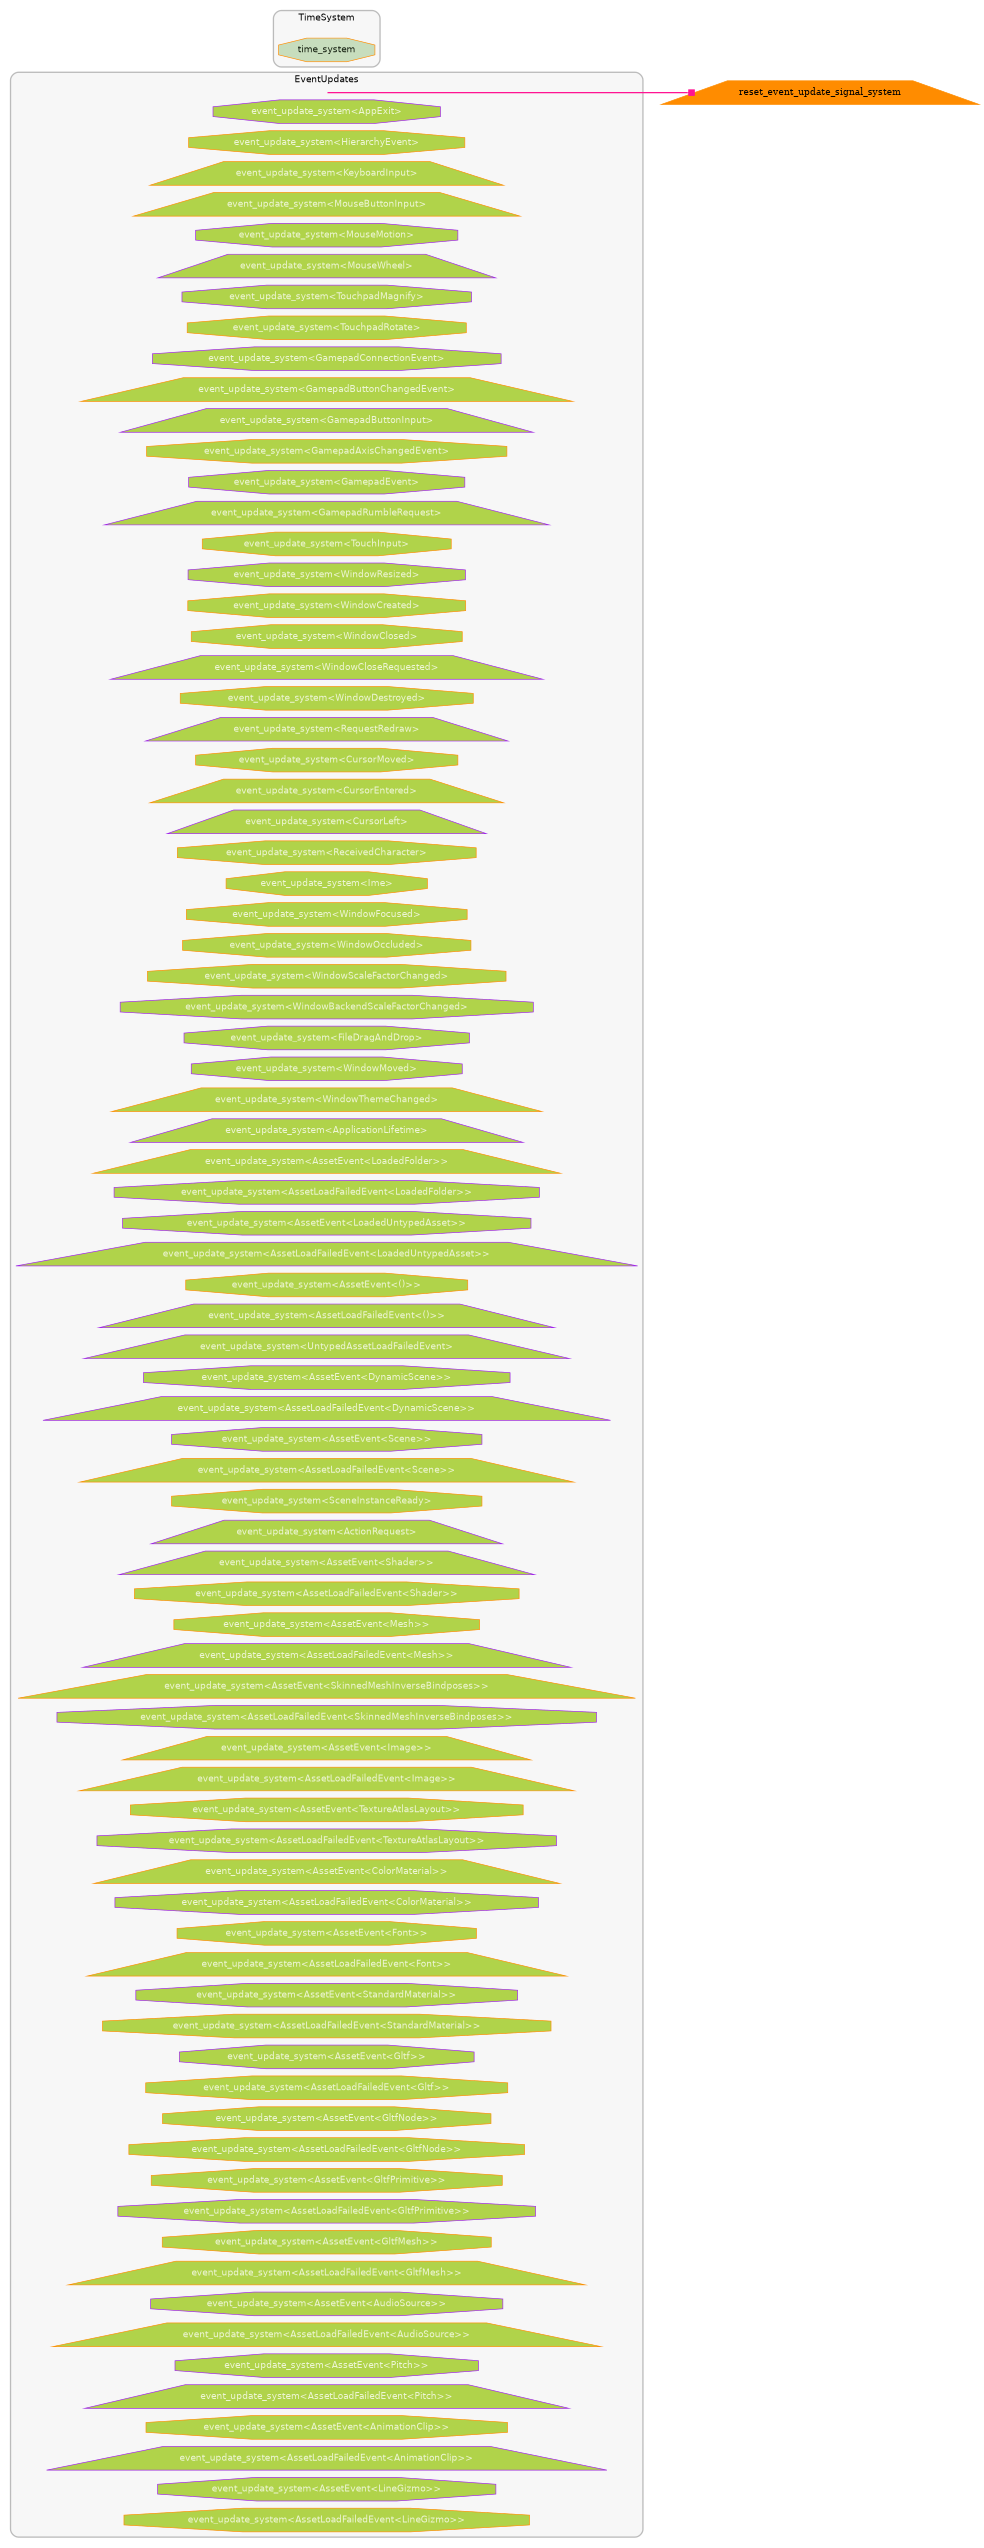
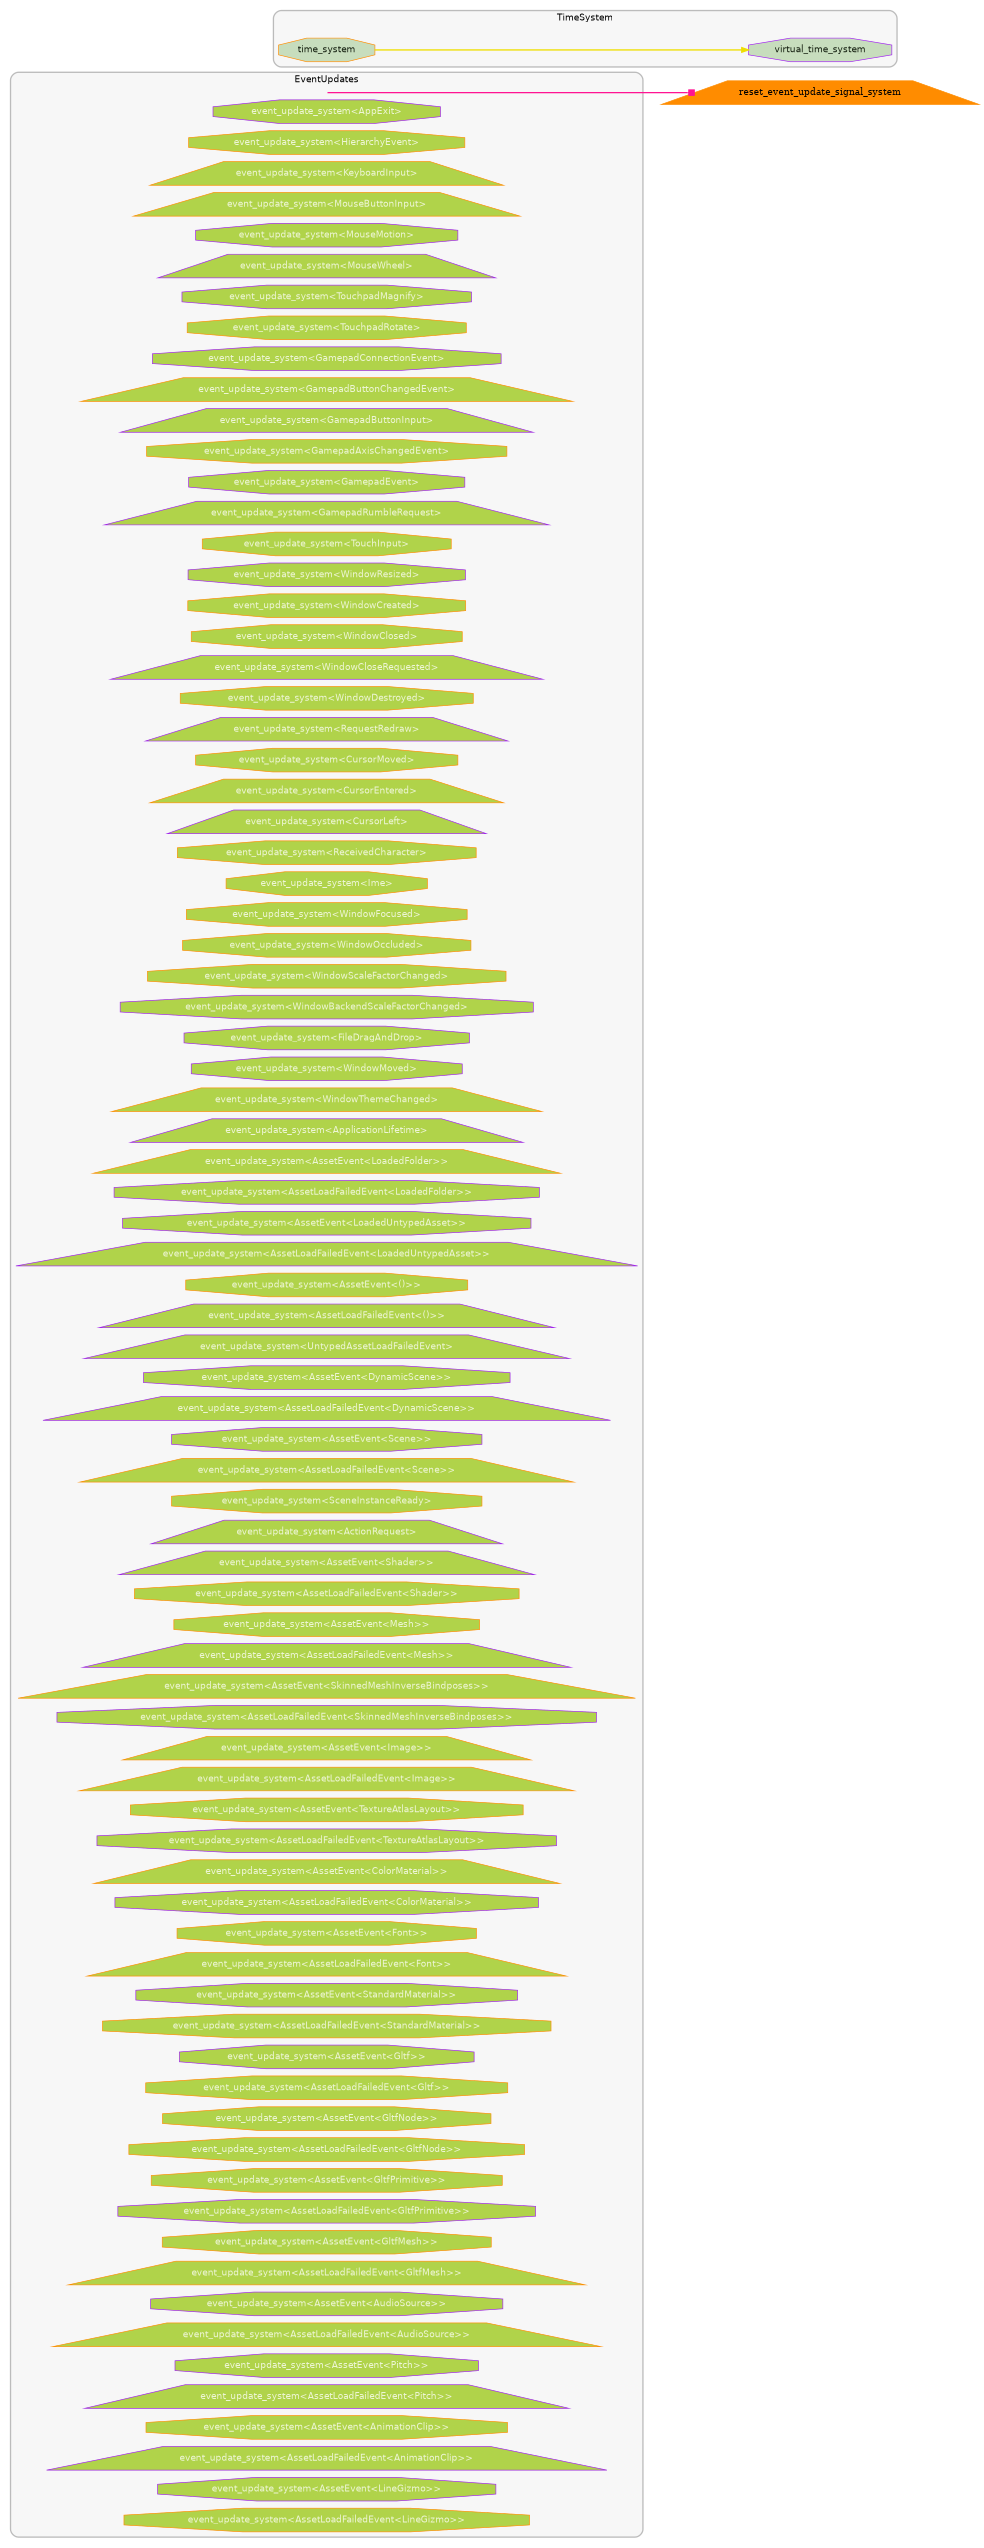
  digraph {
    bgcolor=white
    compound=true
    fontname=Helvetica
    nodesep=0.15
    rankdir=LR
    splines=spline
    node [shape=octagon style=filled color=darkorange fillcolor="#b0d34a" fontcolor="#edf5d5" fontname=Helvetica penwidth=1]
    edge [penwidth=2]
    "set_marker_node_Set(1)" [height=0 shape=point style=invis color="" fillcolor="" fontcolor="" fontname="" penwidth=""]
    n2 [color=purple label="event_update_system<AppExit>"]
    n3 [label="event_update_system<HierarchyEvent>"]
    n4 [label="event_update_system<KeyboardInput>" shape=trapezium]
    n5 [label="event_update_system<MouseButtonInput>" shape=trapezium]
    n6 [color=purple label="event_update_system<MouseMotion>"]
    n7 [color=purple label="event_update_system<MouseWheel>" shape=trapezium]
    n8 [color=purple label="event_update_system<TouchpadMagnify>"]
    n9 [label="event_update_system<TouchpadRotate>"]
    n10 [color=purple label="event_update_system<GamepadConnectionEvent>"]
    n11 [label="event_update_system<GamepadButtonChangedEvent>" shape=trapezium]
    n12 [color=purple label="event_update_system<GamepadButtonInput>" shape=trapezium]
    n13 [label="event_update_system<GamepadAxisChangedEvent>"]
    n14 [color=purple label="event_update_system<GamepadEvent>"]
    n15 [color=purple label="event_update_system<GamepadRumbleRequest>" shape=trapezium]
    n16 [label="event_update_system<TouchInput>"]
    n17 [color=purple label="event_update_system<WindowResized>"]
    n18 [label="event_update_system<WindowCreated>"]
    n19 [label="event_update_system<WindowClosed>"]
    n20 [color=purple label="event_update_system<WindowCloseRequested>" shape=trapezium]
    n21 [label="event_update_system<WindowDestroyed>"]
    n22 [color=purple label="event_update_system<RequestRedraw>" shape=trapezium]
    n23 [label="event_update_system<CursorMoved>"]
    n24 [label="event_update_system<CursorEntered>" shape=trapezium]
    n25 [color=purple label="event_update_system<CursorLeft>" shape=trapezium]
    n26 [label="event_update_system<ReceivedCharacter>"]
    n27 [label="event_update_system<Ime>"]
    n28 [label="event_update_system<WindowFocused>"]
    n29 [label="event_update_system<WindowOccluded>"]
    n30 [label="event_update_system<WindowScaleFactorChanged>"]
    n31 [color=purple label="event_update_system<WindowBackendScaleFactorChanged>"]
    n32 [color=purple label="event_update_system<FileDragAndDrop>"]
    n33 [color=purple label="event_update_system<WindowMoved>"]
    n34 [label="event_update_system<WindowThemeChanged>" shape=trapezium]
    n35 [color=purple label="event_update_system<ApplicationLifetime>" shape=trapezium]
    n36 [label="event_update_system<AssetEvent<LoadedFolder>>" shape=trapezium]
    n37 [color=purple label="event_update_system<AssetLoadFailedEvent<LoadedFolder>>"]
    n38 [color=purple label="event_update_system<AssetEvent<LoadedUntypedAsset>>"]
    n39 [color=purple label="event_update_system<AssetLoadFailedEvent<LoadedUntypedAsset>>" shape=trapezium]
    n40 [label="event_update_system<AssetEvent<()>>"]
    n41 [color=purple label="event_update_system<AssetLoadFailedEvent<()>>" shape=trapezium]
    n42 [color=purple label="event_update_system<UntypedAssetLoadFailedEvent>" shape=trapezium]
    n43 [color=purple label="event_update_system<AssetEvent<DynamicScene>>"]
    n44 [color=purple label="event_update_system<AssetLoadFailedEvent<DynamicScene>>" shape=trapezium]
    n45 [color=purple label="event_update_system<AssetEvent<Scene>>"]
    n46 [label="event_update_system<AssetLoadFailedEvent<Scene>>" shape=trapezium]
    n47 [label="event_update_system<SceneInstanceReady>"]
    n48 [color=purple label="event_update_system<ActionRequest>" shape=trapezium]
    n49 [color=purple label="event_update_system<AssetEvent<Shader>>" shape=trapezium]
    n50 [label="event_update_system<AssetLoadFailedEvent<Shader>>"]
    n51 [label="event_update_system<AssetEvent<Mesh>>"]
    n52 [color=purple label="event_update_system<AssetLoadFailedEvent<Mesh>>" shape=trapezium]
    n53 [label="event_update_system<AssetEvent<SkinnedMeshInverseBindposes>>" shape=trapezium]
    n54 [color=purple label="event_update_system<AssetLoadFailedEvent<SkinnedMeshInverseBindposes>>"]
    n55 [label="event_update_system<AssetEvent<Image>>" shape=trapezium]
    n56 [label="event_update_system<AssetLoadFailedEvent<Image>>" shape=trapezium]
    n57 [label="event_update_system<AssetEvent<TextureAtlasLayout>>"]
    n58 [color=purple label="event_update_system<AssetLoadFailedEvent<TextureAtlasLayout>>"]
    n59 [label="event_update_system<AssetEvent<ColorMaterial>>" shape=trapezium]
    n60 [color=purple label="event_update_system<AssetLoadFailedEvent<ColorMaterial>>"]
    n61 [label="event_update_system<AssetEvent<Font>>"]
    n62 [label="event_update_system<AssetLoadFailedEvent<Font>>" shape=trapezium]
    n63 [color=purple label="event_update_system<AssetEvent<StandardMaterial>>"]
    n64 [label="event_update_system<AssetLoadFailedEvent<StandardMaterial>>"]
    n65 [color=purple label="event_update_system<AssetEvent<Gltf>>"]
    n66 [label="event_update_system<AssetLoadFailedEvent<Gltf>>"]
    n67 [label="event_update_system<AssetEvent<GltfNode>>"]
    n68 [label="event_update_system<AssetLoadFailedEvent<GltfNode>>"]
    n69 [label="event_update_system<AssetEvent<GltfPrimitive>>"]
    n70 [color=purple label="event_update_system<AssetLoadFailedEvent<GltfPrimitive>>"]
    n71 [label="event_update_system<AssetEvent<GltfMesh>>"]
    n72 [label="event_update_system<AssetLoadFailedEvent<GltfMesh>>" shape=trapezium]
    n73 [color=purple label="event_update_system<AssetEvent<AudioSource>>"]
    n74 [label="event_update_system<AssetLoadFailedEvent<AudioSource>>" shape=trapezium]
    n75 [color=purple label="event_update_system<AssetEvent<Pitch>>"]
    n76 [color=purple label="event_update_system<AssetLoadFailedEvent<Pitch>>" shape=trapezium]
    n77 [label="event_update_system<AssetEvent<AnimationClip>>"]
    n78 [color=purple label="event_update_system<AssetLoadFailedEvent<AnimationClip>>" shape=trapezium]
    n79 [color=purple label="event_update_system<AssetEvent<LineGizmo>>"]
    n80 [label="event_update_system<AssetLoadFailedEvent<LineGizmo>>"]
    "set_marker_node_Set(3)" [height=0 shape=point style=invis color="" fillcolor="" fontcolor="" fontname="" penwidth=""]
    n82 [fillcolor="#c7ddbd" fontcolor="#162111" label=time_system]
+   n83 [color=purple fillcolor="#c7ddbd" fontcolor="#162111" label=virtual_time_system]
    n84 [label=reset_event_update_signal_system shape=trapezium fillcolor="" fontcolor="" fontname="" penwidth=""]
    subgraph cluster_1 {
      color="#00000040"
      fillcolor="#00000008"
      fontcolor="#000000"
      label=EventUpdates
      penwidth=2
      style="rounded,filled"
      "set_marker_node_Set(1)"
      n2
      n3
      n4
      n5
      n6
      n7
      n8
      n9
      n10
      n11
      n12
      n13
      n14
      n15
      n16
      n17
      n18
      n19
      n20
      n21
      n22
      n23
      n24
      n25
      n26
      n27
      n28
      n29
      n30
      n31
      n32
      n33
      n34
      n35
      n36
      n37
      n38
      n39
      n40
      n41
      n42
      n43
      n44
      n45
      n46
      n47
      n48
      n49
      n50
      n51
      n52
      n53
      n54
      n55
      n56
      n57
      n58
      n59
      n60
      n61
      n62
      n63
      n64
      n65
      n66
      n67
      n68
      n69
      n70
      n71
      n72
      n73
      n74
      n75
      n76
      n77
      n78
      n79
      n80
    }
    subgraph cluster_2 {
      color="#00000040"
      fillcolor="#00000008"
      fontcolor="#000000"
      label=TimeSystem
      penwidth=2
      style="rounded,filled"
      "set_marker_node_Set(3)"
      n82
+     n83
    }
    "set_marker_node_Set(1)" -> n84 [color=deeppink arrowhead=box]
+   n82 -> n83 [color="#eede00"]
  }
